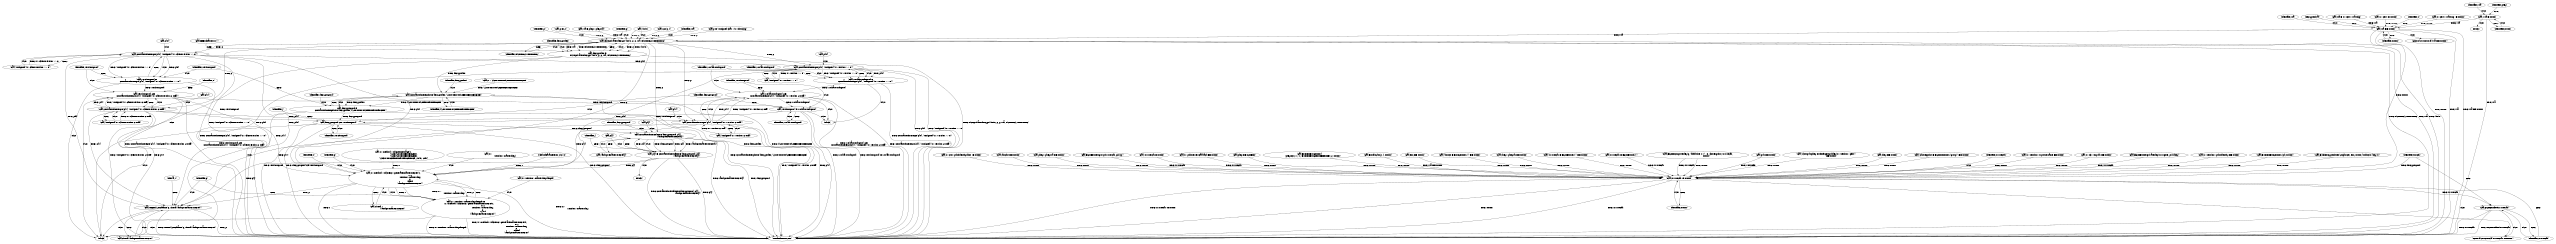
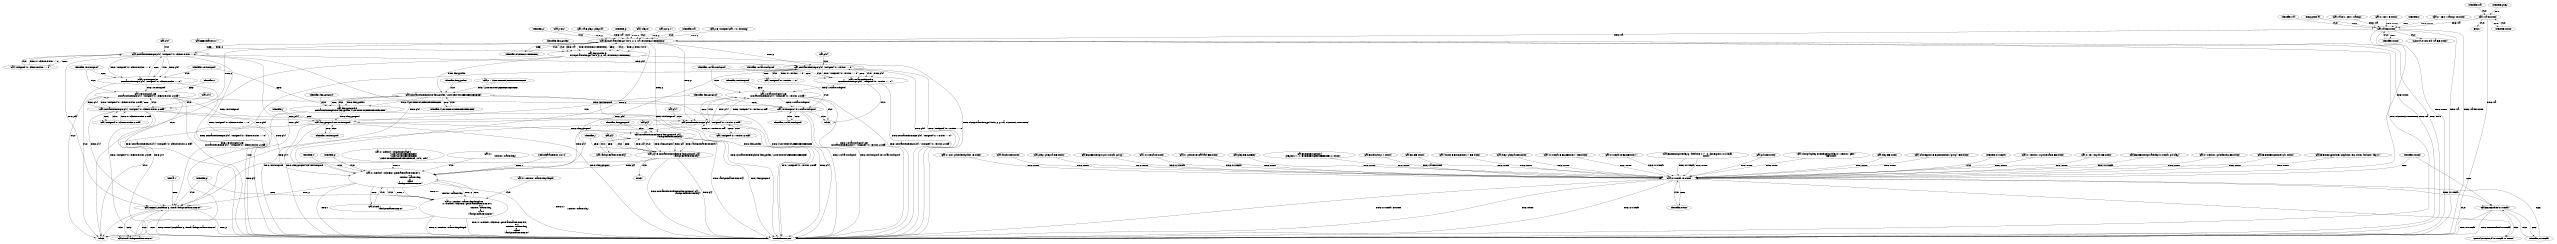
  digraph {
    n1 [label="(Call,*rsa = NULL)"]
    n2 [label="(Call,rsa == NULL)"]
    n3 [label="(Block,)"]
    n4 [label="(MethodReturn,set)"]
    n5 [label="(Identifier,NULL)"]
    n6 [label="(Call,RSA_private_decrypt((int)n, p, p, rsa, RSA_PKCS1_PADDING))"]
    n7 [label="(Call,srvr_ecdh != NULL)"]
    n8 [label="(Identifier,NULL)"]
    n9 [label="(ControlStructure,if (rsa == NULL))"]
    n10 [label="(Call,decrypt_len =\n            RSA_private_decrypt((int)n, p, p, rsa, RSA_PKCS1_PADDING))"]
    n11 [label="(Call,constant_time_select_8(decrypt_good, p[j],\n                                          rand_premaster_secret[j]))"]
    n12 [label="(Call,s->method->ssl3_enc->generate_master_secret(s,\n                                                        s->\n                                                        session->master_key,\n                                                        p,\n                                                        sizeof\n                                                        (rand_premaster_secret)))"]
    n13 [label="(Call,constant_time_eq_8(p[0], (unsigned)(s->client_version >> 8)))"]
    n14 [label="(Call,constant_time_eq_8(p[0], (unsigned)(s->version >> 8)))"]
    n15 [label="(Call,constant_time_eq_8(p[1], (unsigned)(s->client_version & 0xff)))"]
    n16 [label="(Call,constant_time_eq_8(p[1], (unsigned)(s->version & 0xff)))"]
    n17 [label="(Identifier,RSA_PKCS1_PADDING)"]
    n18 [label="(Call,EC_KEY_free(srvr_ecdh))"]
    n19 [label="(Identifier,NULL)"]
    n20 [label="(ControlStructure,if (srvr_ecdh != NULL))"]
    n21 [label="(Call,constant_time_eq_int_8(decrypt_len, SSL_MAX_MASTER_KEY_LENGTH))"]
    n22 [label="(Block,)"]
    n23 [label="(Call,p[j] = constant_time_select_8(decrypt_good, p[j],\n                                          rand_premaster_secret[j]))"]
    n24 [label="(Call,rand_premaster_secret[j])"]
    n25 [label="(Call,OPENSSL_cleanse(p, sizeof(rand_premaster_secret)))"]
    n26 [label="(Call,s->session->master_key_length =\n            s->method->ssl3_enc->generate_master_secret(s,\n                                                        s->\n                                                        session->master_key,\n                                                        p,\n                                                        sizeof\n                                                        (rand_premaster_secret)))"]
    n27 [label="(Call,sizeof\n                                                        (rand_premaster_secret))"]
    n28 [label="(Call,version_good =\n            constant_time_eq_8(p[0], (unsigned)(s->client_version >> 8)))"]
    n29 [label="(Call,(unsigned)(s->client_version >> 8))"]
    n30 [label="(Call,workaround_good =\n                constant_time_eq_8(p[0], (unsigned)(s->version >> 8)))"]
    n31 [label="(Call,(unsigned)(s->version >> 8))"]
    n32 [label="(Call,version_good &=\n            constant_time_eq_8(p[1], (unsigned)(s->client_version & 0xff)))"]
    n33 [label="(Call,(unsigned)(s->client_version & 0xff))"]
    n34 [label="(Call,workaround_good &=\n                constant_time_eq_8(p[1], (unsigned)(s->version & 0xff)))"]
    n35 [label="(Call,(unsigned)(s->version & 0xff))"]
    n36 [label="(Call,decrypt_good =\n            constant_time_eq_int_8(decrypt_len, SSL_MAX_MASTER_KEY_LENGTH))"]
    n37 [label="(Identifier,SSL_MAX_MASTER_KEY_LENGTH)"]
    n38 [label="(Call,decrypt_good &= version_good)"]
    n39 [label="(Identifier,version_good)"]
    n40 [label="(Block,)"]
    n41 [label="(Call,sizeof(rand_premaster_secret))"]
    n42 [label="(Call,version_good |= workaround_good)"]
    n43 [label="(Block,)"]
    n44 [label="(Identifier,workaround_good)"]
    n45 [label="(Identifier,srvr_ecdh)"]
    n46 [label="(Identifier,s)"]
    n47 [label="(Call,p[j])"]
    n48 [label="(Call,srvr_ecdh = EC_KEY_new())"]
    n49 [label="(Identifier,rsa)"]
    n50 [label="(Identifier,decrypt_good)"]
    n51 [label="(Call,ECDH_compute_key(p, (field_size + 7) / 8, clnt_ecpoint, srvr_ecdh,\n                             NULL))"]
    n52 [label="(Identifier,bn_ctx)"]
    n53 [label="(Identifier,s)"]
    n54 [label="(Call,s->session->master_key_length)"]
    n55 [label="(Identifier,decrypt_good)"]
    n56 [label="(Identifier,version_good)"]
    n57 [label="(Call,pub == NULL)"]
    n58 [label="(Call,p -= 2)"]
    n59 [label="(Call,(clnt_pub_pkey = X509_get_pubkey(s->session->peer))\n                 == NULL)"]
    n60 [label="(Call,skey == NULL)"]
    n61 [label="(Call,(clnt_ecpoint = EC_POINT_new(group)) == NULL)"]
    n62 [label="(Identifier,srvr_ecdh)"]
    n63 [label="(Identifier,p)"]
    n64 [label="(Call,rsa = pkey->pkey.rsa)"]
    n65 [label="(Literal,1)"]
    n66 [label="(Call,s->cert->rsa_tmp != NULL)"]
    n67 [label="(Call,ERR_clear_error())"]
    n68 [label="(Identifier,j)"]
    n69 [label="(Call,s->session->srp_username == NULL)"]
    n70 [label="(Identifier,p)"]
    n71 [label="(Call,s->s3->tmp.dh == NULL)"]
    n72 [label="(Identifier,workaround_good)"]
-   n73 [label="(Call,EC_KEY_set_private_key(srvr_peer, priv_key))"]
+   n73 [label="(Call,EC_KEY_set_private_key(srvr_ecdh, priv_key))"]
    n74 [label="(Identifier,rsa)"]
    n75 [label="(Identifier,version_good)"]
    n76 [label="(Identifier,p)"]
    n77 [label="(Identifier,decrypt_len)"]
    n78 [label="(Identifier,decrypt_good)"]
    n79 [label="(Call,s->session->psk_identity == NULL)"]
    n80 [label="(Call,EVP_PKEY_CTX_new(pk, NULL))"]
    n81 [label="(Call,EVP_DecryptInit_ex(&ciph_ctx, enc, NULL, kssl_ctx->key, iv))"]
    n82 [label="(Call,n < SSL_MAX_MASTER_KEY_LENGTH)"]
    n83 [label="(Call,s->method->ssl_get_message(s,\n                                   SSL3_ST_SR_KEY_EXCH_A,\n                                   SSL3_ST_SR_KEY_EXCH_B,\n                                   SSL3_MT_CLIENT_KEY_EXCHANGE, 2048, &ok))"]
    n84 [label="(Identifier,version_good)"]
    n85 [label="(Call,n2s(p, i))"]
    n86 [label="(Call,s->ctx->psk_identity_hint != NULL)"]
    n87 [label="(Call,dh_clnt == NULL)"]
    n88 [label="(Identifier,rsa)"]
    n89 [label="(Call,pkey->pkey.rsa == NULL)"]
    n90 [label="(DecryptInit,al)"]
    n91 [label="(Identifier,decrypt_len)"]
    n92 [label="(Call,p = (unsigned char *)s->init_msg)"]
    n93 [label="(Identifier,p)"]
    n94 [label="(Identifier,s)"]
    n95 [label="(Call,EC_KEY_set_group(srvr_ecdh, group))"]
    n96 [label="(Call,p[0])"]
    n97 [label="(Call,*srvr_ecdh = NULL)"]
    n98 [label="(Call,p[1])"]
    n99 [label="(Call,s->psk_server_callback == NULL)"]
    n100 [label="(Call,s->\n                                                        session->master_key)"]
    n101 [label="(Call,pkey == CLIENT)"]
    n102 [label="(Call,rsa = s->cert->rsa_tmp)"]
-   n103 [label="(Call,(int)n)"]
+   n103 [label="(Call,(skey)n)"]
    n104 [label="(Call,EVP_PKEY_CTX_ctrl\n            (pkey_ctx, -1, -1, EVP_PKEY_CTRL_PEER_KEY, 2, NULL))"]
    n105 [label="(Call,BN_bin2bn(p, i, NULL))"]
    n106 [label="(Identifier,workaround_good)"]
    n107 [label="(Call,enc == NULL)"]
    n108 [label="(Call,p[j])"]
    n109 [label="(Call,s->cert != NULL)"]
    n110 [label="(Call,p[1])"]
    n111 [label="(Identifier,j)"]
    n112 [label="(Call,p[0])"]
    n113 [label="(MethodParameterIn,SSL *s)"]
    n114 [label="(Call,(bn_ctx = BN_CTX_new()) == NULL)"]
    n115 [label="(Call,skey->pkey.dh == NULL)"]
    n116 [label="(Identifier,pkey)"]
    n117 [label="(Call,(srvr_ecdh = EC_KEY_new()) == NULL)"]
    n1 -> n2 [label="DDG: rsa"]
    n1 -> n3 [label="AST: "]
    n1 -> n4 [label="DDG: rsa"]
    n1 -> n5 [label="CFG: "]
    n2 -> n4 [label="DDG: rsa == NULL"]
    n2 -> n4 [label="DDG: NULL"]
    n2 -> n4 [label="DDG: rsa"]
    n2 -> n6 [label="DDG: rsa"]
    n2 -> n7 [label="DDG: NULL"]
    n2 -> n8 [label="CFG: "]
    n2 -> n9 [label="AST: "]
    n5 -> n1 [label="AST: "]
    n6 -> n4 [label="DDG: RSA_PKCS1_PADDING"]
    n6 -> n4 [label="DDG: rsa"]
    n6 -> n4 [label="DDG: (int)n"]
    n6 -> n10 [label="AST: "]
    n6 -> n10 [label="DDG: p"]
    n6 -> n10 [label="DDG: (int)n"]
    n6 -> n10 [label="DDG: rsa"]
    n6 -> n10 [label="DDG: RSA_PKCS1_PADDING"]
    n6 -> n11 [label="DDG: p"]
    n6 -> n12 [label="DDG: p"]
    n6 -> n13 [label="DDG: p"]
    n6 -> n14 [label="DDG: p"]
    n6 -> n15 [label="DDG: p"]
    n6 -> n16 [label="DDG: p"]
    n6 -> n17 [label="CFG: "]
    n7 -> n4 [label="DDG: srvr_ecdh != NULL"]
    n7 -> n4 [label="DDG: NULL"]
    n7 -> n4 [label="DDG: srvr_ecdh"]
    n7 -> n18 [label="DDG: srvr_ecdh"]
    n7 -> n19 [label="CFG: "]
    n7 -> n20 [label="AST: "]
    n8 -> n2 [label="AST: "]
    n10 -> n4 [label="DDG: RSA_private_decrypt((int)n, p, p, rsa, RSA_PKCS1_PADDING)"]
    n10 -> n6 [label="CFG: "]
    n10 -> n21 [label="DDG: decrypt_len"]
    n10 -> n22 [label="AST: "]
    n11 -> n4 [label="DDG: decrypt_good"]
    n11 -> n4 [label="DDG: rand_premaster_secret[j]"]
    n11 -> n23 [label="AST: "]
    n11 -> n23 [label="DDG: decrypt_good"]
    n11 -> n23 [label="DDG: p[j]"]
    n11 -> n23 [label="DDG: rand_premaster_secret[j]"]
    n11 -> n24 [label="CFG: "]
    n12 -> n4 [label="DDG: s->\n                                                        session->master_key"]
    n12 -> n4 [label="DDG: s"]
    n12 -> n25 [label="DDG: p"]
    n12 -> n26 [label="AST: "]
    n12 -> n26 [label="DDG: s"]
    n12 -> n26 [label="DDG: s->\n                                                        session->master_key"]
    n12 -> n26 [label="DDG: p"]
    n12 -> n27 [label="CFG: "]
    n13 -> n4 [label="DDG: (unsigned)(s->client_version >> 8)"]
    n13 -> n4 [label="DDG: p[0]"]
    n13 -> n12 [label="DDG: p[0]"]
    n13 -> n14 [label="DDG: p[0]"]
    n13 -> n25 [label="DDG: p[0]"]
    n13 -> n28 [label="AST: "]
    n13 -> n28 [label="DDG: p[0]"]
    n13 -> n28 [label="DDG: (unsigned)(s->client_version >> 8)"]
    n13 -> n29 [label="CFG: "]
    n14 -> n4 [label="DDG: p[0]"]
    n14 -> n4 [label="DDG: (unsigned)(s->version >> 8)"]
    n14 -> n12 [label="DDG: p[0]"]
    n14 -> n25 [label="DDG: p[0]"]
    n14 -> n30 [label="AST: "]
    n14 -> n30 [label="DDG: p[0]"]
    n14 -> n30 [label="DDG: (unsigned)(s->version >> 8)"]
    n14 -> n31 [label="CFG: "]
    n15 -> n4 [label="DDG: (unsigned)(s->client_version & 0xff)"]
    n15 -> n4 [label="DDG: p[1]"]
    n15 -> n12 [label="DDG: p[1]"]
    n15 -> n16 [label="DDG: p[1]"]
    n15 -> n25 [label="DDG: p[1]"]
    n15 -> n32 [label="AST: "]
    n15 -> n32 [label="DDG: p[1]"]
    n15 -> n32 [label="DDG: (unsigned)(s->client_version & 0xff)"]
    n15 -> n33 [label="CFG: "]
    n16 -> n4 [label="DDG: (unsigned)(s->version & 0xff)"]
    n16 -> n4 [label="DDG: p[1]"]
    n16 -> n12 [label="DDG: p[1]"]
    n16 -> n25 [label="DDG: p[1]"]
    n16 -> n34 [label="AST: "]
    n16 -> n34 [label="DDG: p[1]"]
    n16 -> n34 [label="DDG: (unsigned)(s->version & 0xff)"]
    n16 -> n35 [label="CFG: "]
    n17 -> n6 [label="AST: "]
    n18 -> n4 [label="DDG: srvr_ecdh"]
    n18 -> n4 [label="DDG: EC_KEY_free(srvr_ecdh)"]
    n18 -> n20 [label="AST: "]
    n18 -> n45 [label="CFG: "]
    n19 -> n7 [label="AST: "]
    n21 -> n4 [label="DDG: decrypt_len"]
    n21 -> n4 [label="DDG: SSL_MAX_MASTER_KEY_LENGTH"]
    n21 -> n36 [label="AST: "]
    n21 -> n36 [label="DDG: decrypt_len"]
    n21 -> n36 [label="DDG: SSL_MAX_MASTER_KEY_LENGTH"]
    n21 -> n37 [label="CFG: "]
    n23 -> n4 [label="DDG: p[j]"]
    n23 -> n4 [label="DDG: constant_time_select_8(decrypt_good, p[j],\n                                          rand_premaster_secret[j])"]
    n23 -> n11 [label="CFG: "]
    n23 -> n11 [label="DDG: p[j]"]
    n23 -> n12 [label="DDG: p[j]"]
    n23 -> n25 [label="DDG: p[j]"]
    n23 -> n40 [label="AST: "]
    n24 -> n11 [label="AST: "]
    n25 -> n4 [label="DDG: p"]
    n25 -> n4 [label="DDG: OPENSSL_cleanse(p, sizeof(rand_premaster_secret))"]
    n25 -> n22 [label="AST: "]
    n25 -> n41 [label="CFG: "]
    n26 -> n4 [label="DDG: s->session->master_key_length"]
    n26 -> n4 [label="DDG: s->method->ssl3_enc->generate_master_secret(s,\n                                                        s->\n                                                        session->master_key,\n                                                        p,\n                                                        sizeof\n                                                        (rand_premaster_secret))"]
    n26 -> n12 [label="CFG: "]
    n26 -> n22 [label="AST: "]
    n27 -> n12 [label="AST: "]
    n28 -> n4 [label="DDG: constant_time_eq_8(p[0], (unsigned)(s->client_version >> 8))"]
    n28 -> n13 [label="CFG: "]
    n28 -> n22 [label="AST: "]
    n28 -> n32 [label="DDG: version_good"]
    n29 -> n13 [label="AST: "]
    n29 -> n13 [label="DDG: s->client_version >> 8"]
    n30 -> n4 [label="DDG: constant_time_eq_8(p[0], (unsigned)(s->version >> 8))"]
    n30 -> n14 [label="CFG: "]
    n30 -> n34 [label="DDG: workaround_good"]
    n30 -> n43 [label="AST: "]
    n31 -> n14 [label="AST: "]
    n31 -> n14 [label="DDG: s->version >> 8"]
    n32 -> n4 [label="DDG: version_good &=\n            constant_time_eq_8(p[1], (unsigned)(s->client_version & 0xff))"]
    n32 -> n4 [label="DDG: constant_time_eq_8(p[1], (unsigned)(s->client_version & 0xff))"]
    n32 -> n15 [label="CFG: "]
    n32 -> n22 [label="AST: "]
    n32 -> n38 [label="DDG: version_good"]
    n32 -> n42 [label="DDG: version_good"]
    n33 -> n15 [label="AST: "]
    n33 -> n15 [label="DDG: s->client_version & 0xff"]
    n34 -> n4 [label="DDG: workaround_good &=\n                constant_time_eq_8(p[1], (unsigned)(s->version & 0xff))"]
    n34 -> n4 [label="DDG: constant_time_eq_8(p[1], (unsigned)(s->version & 0xff))"]
    n34 -> n16 [label="CFG: "]
    n34 -> n42 [label="DDG: workaround_good"]
    n34 -> n43 [label="AST: "]
    n35 -> n16 [label="AST: "]
    n35 -> n16 [label="DDG: s->version & 0xff"]
    n36 -> n4 [label="DDG: constant_time_eq_int_8(decrypt_len, SSL_MAX_MASTER_KEY_LENGTH)"]
    n36 -> n21 [label="CFG: "]
    n36 -> n22 [label="AST: "]
    n36 -> n38 [label="DDG: decrypt_good"]
    n37 -> n21 [label="AST: "]
    n38 -> n4 [label="DDG: decrypt_good"]
    n38 -> n4 [label="DDG: version_good"]
    n38 -> n4 [label="DDG: decrypt_good &= version_good"]
    n38 -> n11 [label="DDG: decrypt_good"]
    n38 -> n22 [label="AST: "]
    n38 -> n39 [label="CFG: "]
    n39 -> n38 [label="AST: "]
    n41 -> n25 [label="AST: "]
    n42 -> n4 [label="DDG: workaround_good"]
    n42 -> n4 [label="DDG: version_good |= workaround_good"]
    n42 -> n38 [label="DDG: version_good"]
    n42 -> n43 [label="AST: "]
    n42 -> n44 [label="CFG: "]
    n44 -> n42 [label="AST: "]
    n45 -> n7 [label="CFG: "]
    n45 -> n18 [label="AST: "]
    n46 -> n2 [label="CFG: "]
    n47 -> n11 [label="AST: "]
    n48 -> n7 [label="DDG: srvr_ecdh"]
    n49 -> n1 [label="AST: "]
    n50 -> n11 [label="AST: "]
    n51 -> n7 [label="DDG: srvr_ecdh"]
    n51 -> n7 [label="DDG: NULL"]
-   n52 -> n7 [label="DDG: decrypt_good"]
+   n52 -> n7 [label="CFG: "]
    n52 -> n18 [label="CFG: "]
    n53 -> n12 [label="AST: "]
    n54 -> n26 [label="AST: "]
    n55 -> n38 [label="AST: "]
    n55 -> n42 [label="CFG: "]
    n56 -> n28 [label="CFG: "]
    n56 -> n32 [label="AST: "]
-   n57 -> n7 [label="DDG: MASTER"]
+   n57 -> n7 [label="DDG: NULL"]
    n58 -> n6 [label="DDG: p"]
    n59 -> n7 [label="DDG: NULL"]
    n60 -> n7 [label="DDG: NULL"]
    n61 -> n7 [label="DDG: NULL"]
    n62 -> n7 [label="AST: "]
    n63 -> n25 [label="AST: "]
    n63 -> n26 [label="CFG: "]
    n64 -> n6 [label="DDG: rsa"]
    n65 -> n25 [label="CFG: "]
    n66 -> n2 [label="DDG: NULL"]
    n67 -> n10 [label="CFG: "]
    n68 -> n23 [label="CFG: "]
    n69 -> n7 [label="DDG: NULL"]
    n70 -> n12 [label="AST: "]
    n71 -> n7 [label="DDG: NULL"]
    n72 -> n30 [label="AST: "]
    n73 -> n7 [label="DDG: srvr_ecdh"]
    n74 -> n2 [label="AST: "]
    n75 -> n34 [label="CFG: "]
    n75 -> n42 [label="AST: "]
    n76 -> n6 [label="AST: "]
    n77 -> n21 [label="AST: "]
    n78 -> n36 [label="AST: "]
    n79 -> n7 [label="DDG: NULL"]
    n80 -> n7 [label="DDG: NULL"]
    n81 -> n7 [label="DDG: NULL"]
    n82 -> n21 [label="DDG: SSL_MAX_MASTER_KEY_LENGTH"]
    n83 -> n12 [label="DDG: s"]
    n84 -> n28 [label="AST: "]
    n84 -> n36 [label="CFG: "]
    n85 -> n6 [label="DDG: p"]
    n86 -> n7 [label="DDG: NULL"]
    n87 -> n7 [label="DDG: NULL"]
    n88 -> n6 [label="AST: "]
    n89 -> n7 [label="DDG: NULL"]
    n90 -> n2 [label="CFG: "]
    n91 -> n10 [label="AST: "]
    n92 -> n6 [label="DDG: p"]
    n93 -> n6 [label="AST: "]
    n94 -> n32 [label="CFG: "]
    n95 -> n7 [label="DDG: srvr_ecdh"]
    n96 -> n14 [label="AST: "]
    n97 -> n7 [label="DDG: srvr_ecdh"]
    n98 -> n15 [label="AST: "]
    n99 -> n7 [label="DDG: NULL"]
    n100 -> n12 [label="AST: "]
    n101 -> n7 [label="DDG: NULL"]
    n102 -> n2 [label="DDG: rsa"]
    n103 -> n6 [label="AST: "]
    n103 -> n6 [label="DDG: n"]
    n104 -> n7 [label="DDG: NULL"]
    n105 -> n7 [label="DDG: rsa == NULL"]
    n106 -> n30 [label="CFG: "]
    n106 -> n34 [label="AST: "]
    n107 -> n7 [label="DDG: NULL"]
    n108 -> n23 [label="AST: "]
    n109 -> n2 [label="DDG: NULL"]
    n110 -> n16 [label="AST: "]
    n111 -> n38 [label="CFG: "]
    n112 -> n13 [label="AST: "]
    n113 -> n12 [label="DDG: s"]
    n114 -> n7 [label="DDG: NULL"]
    n115 -> n7 [label="DDG: NULL"]
    n116 -> n1 [label="CFG: "]
    n117 -> n7 [label="DDG: NULL"]
  }
